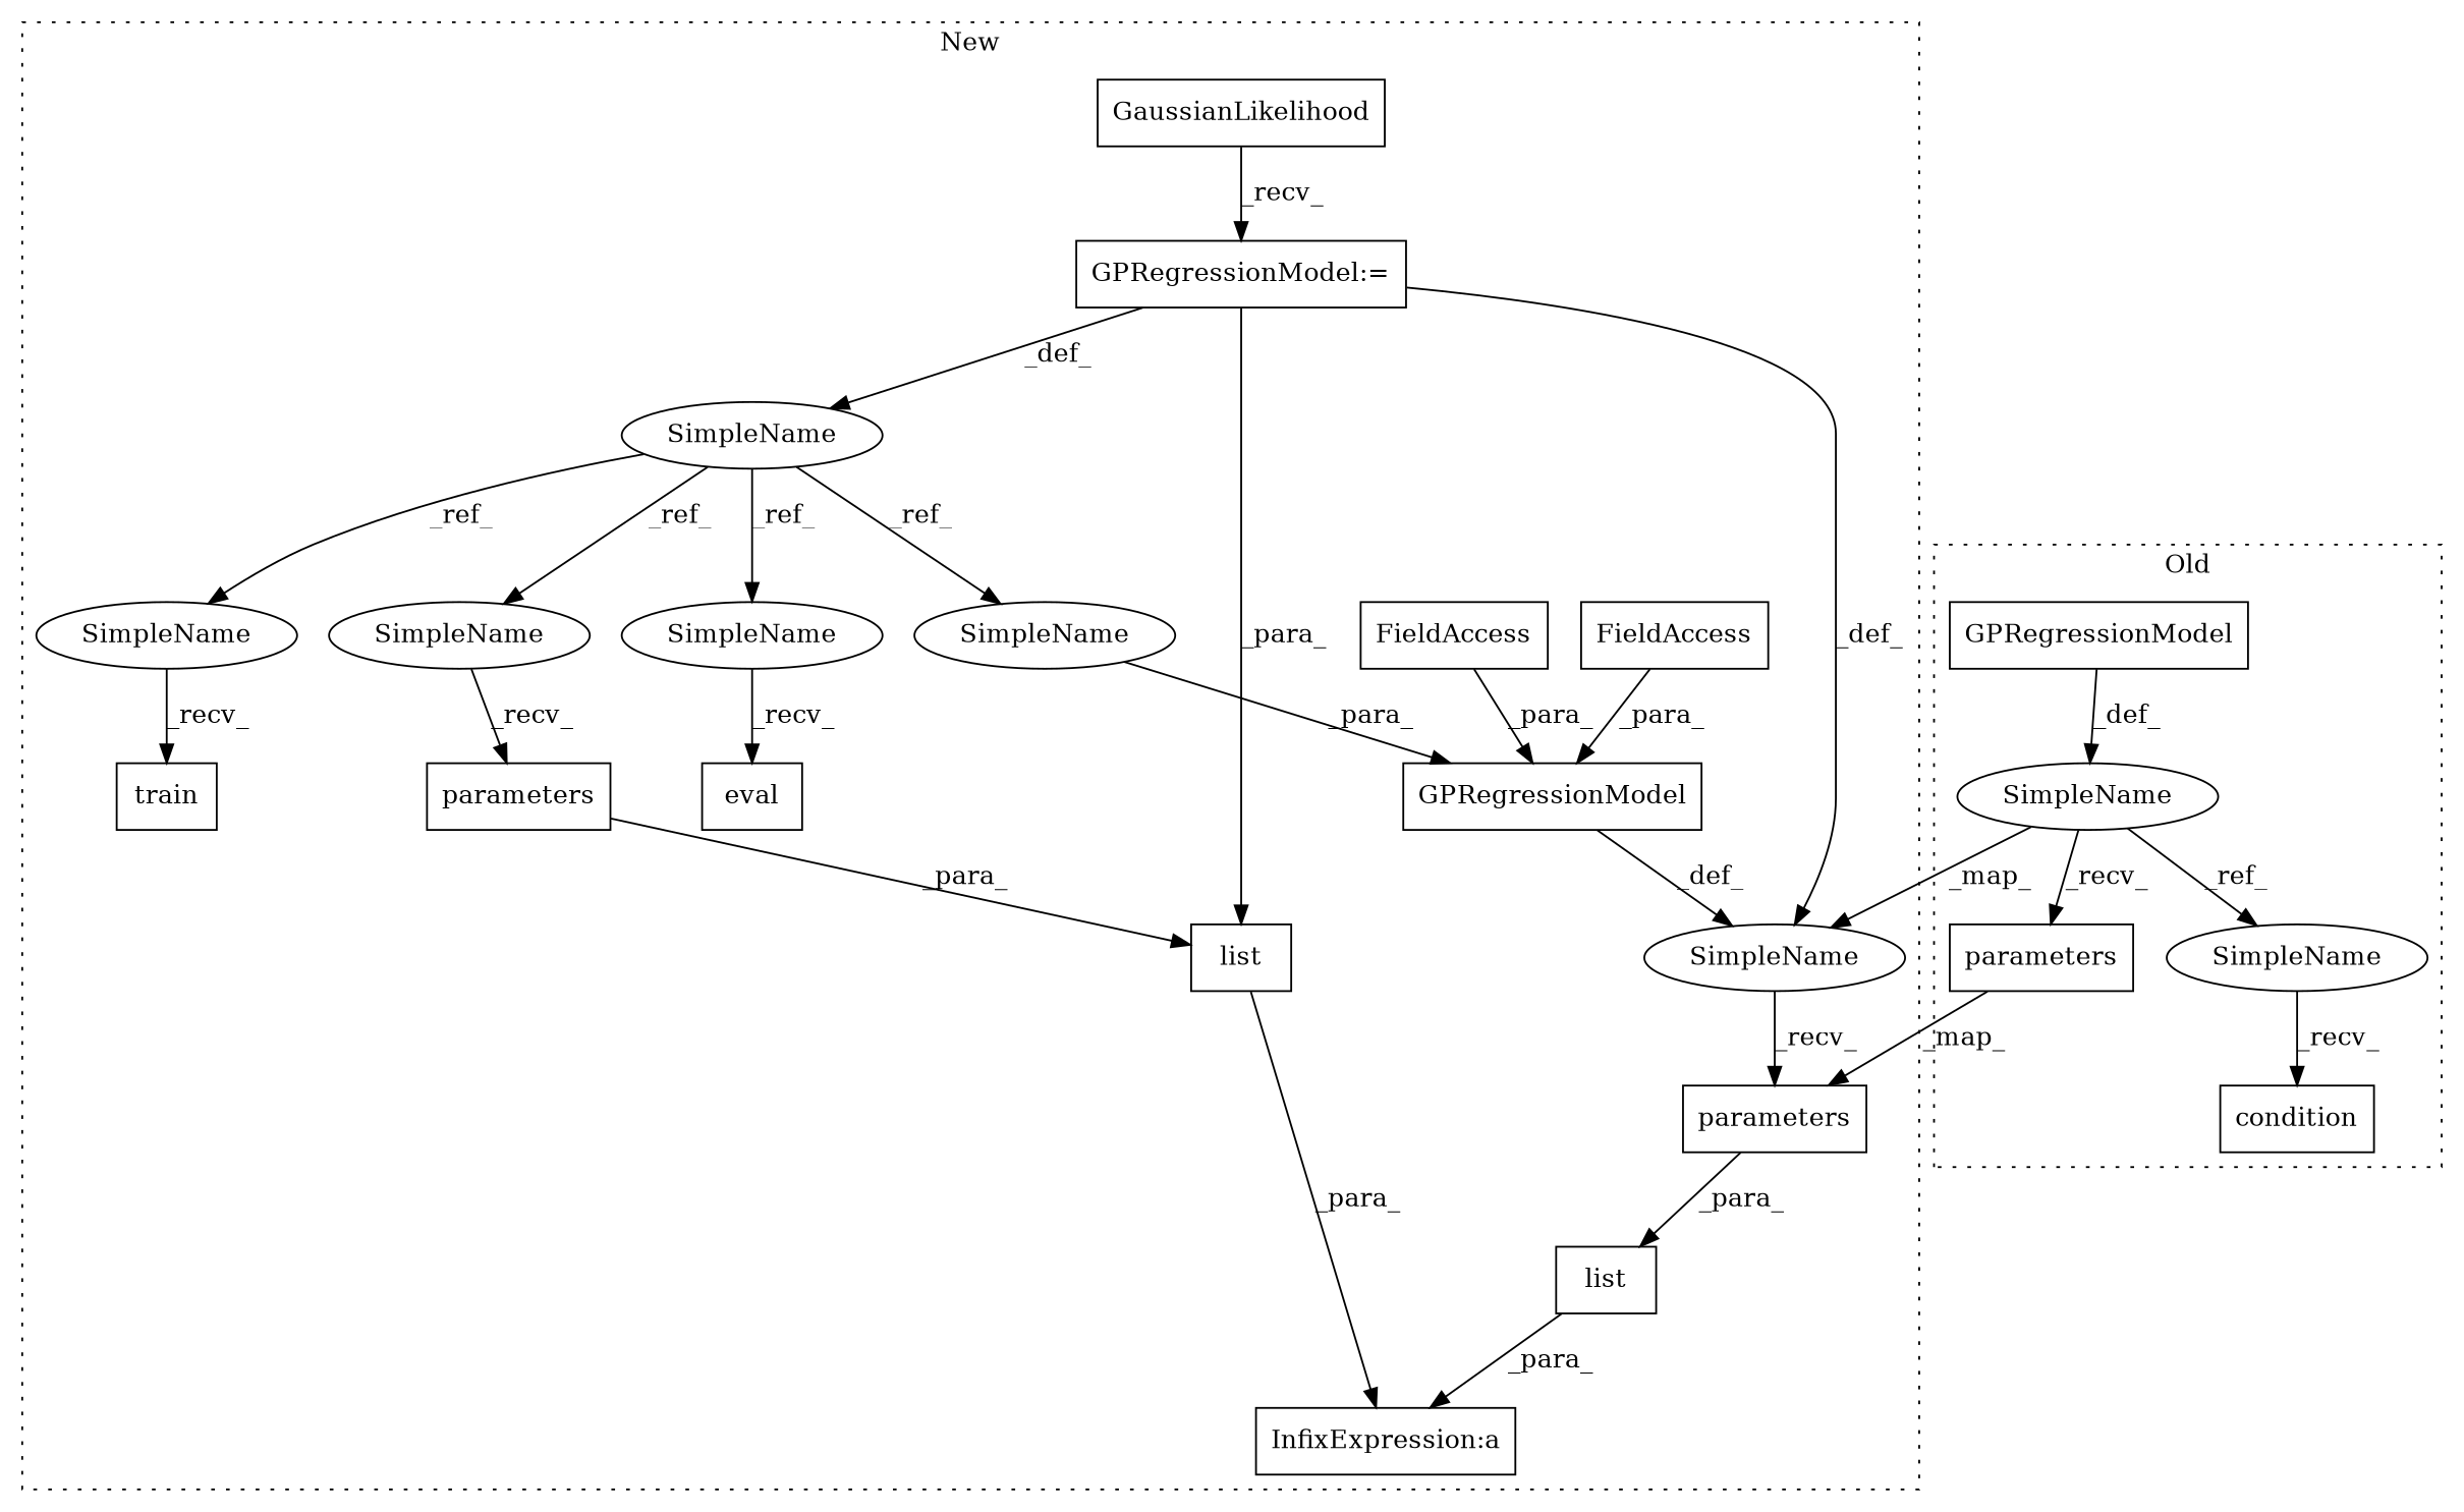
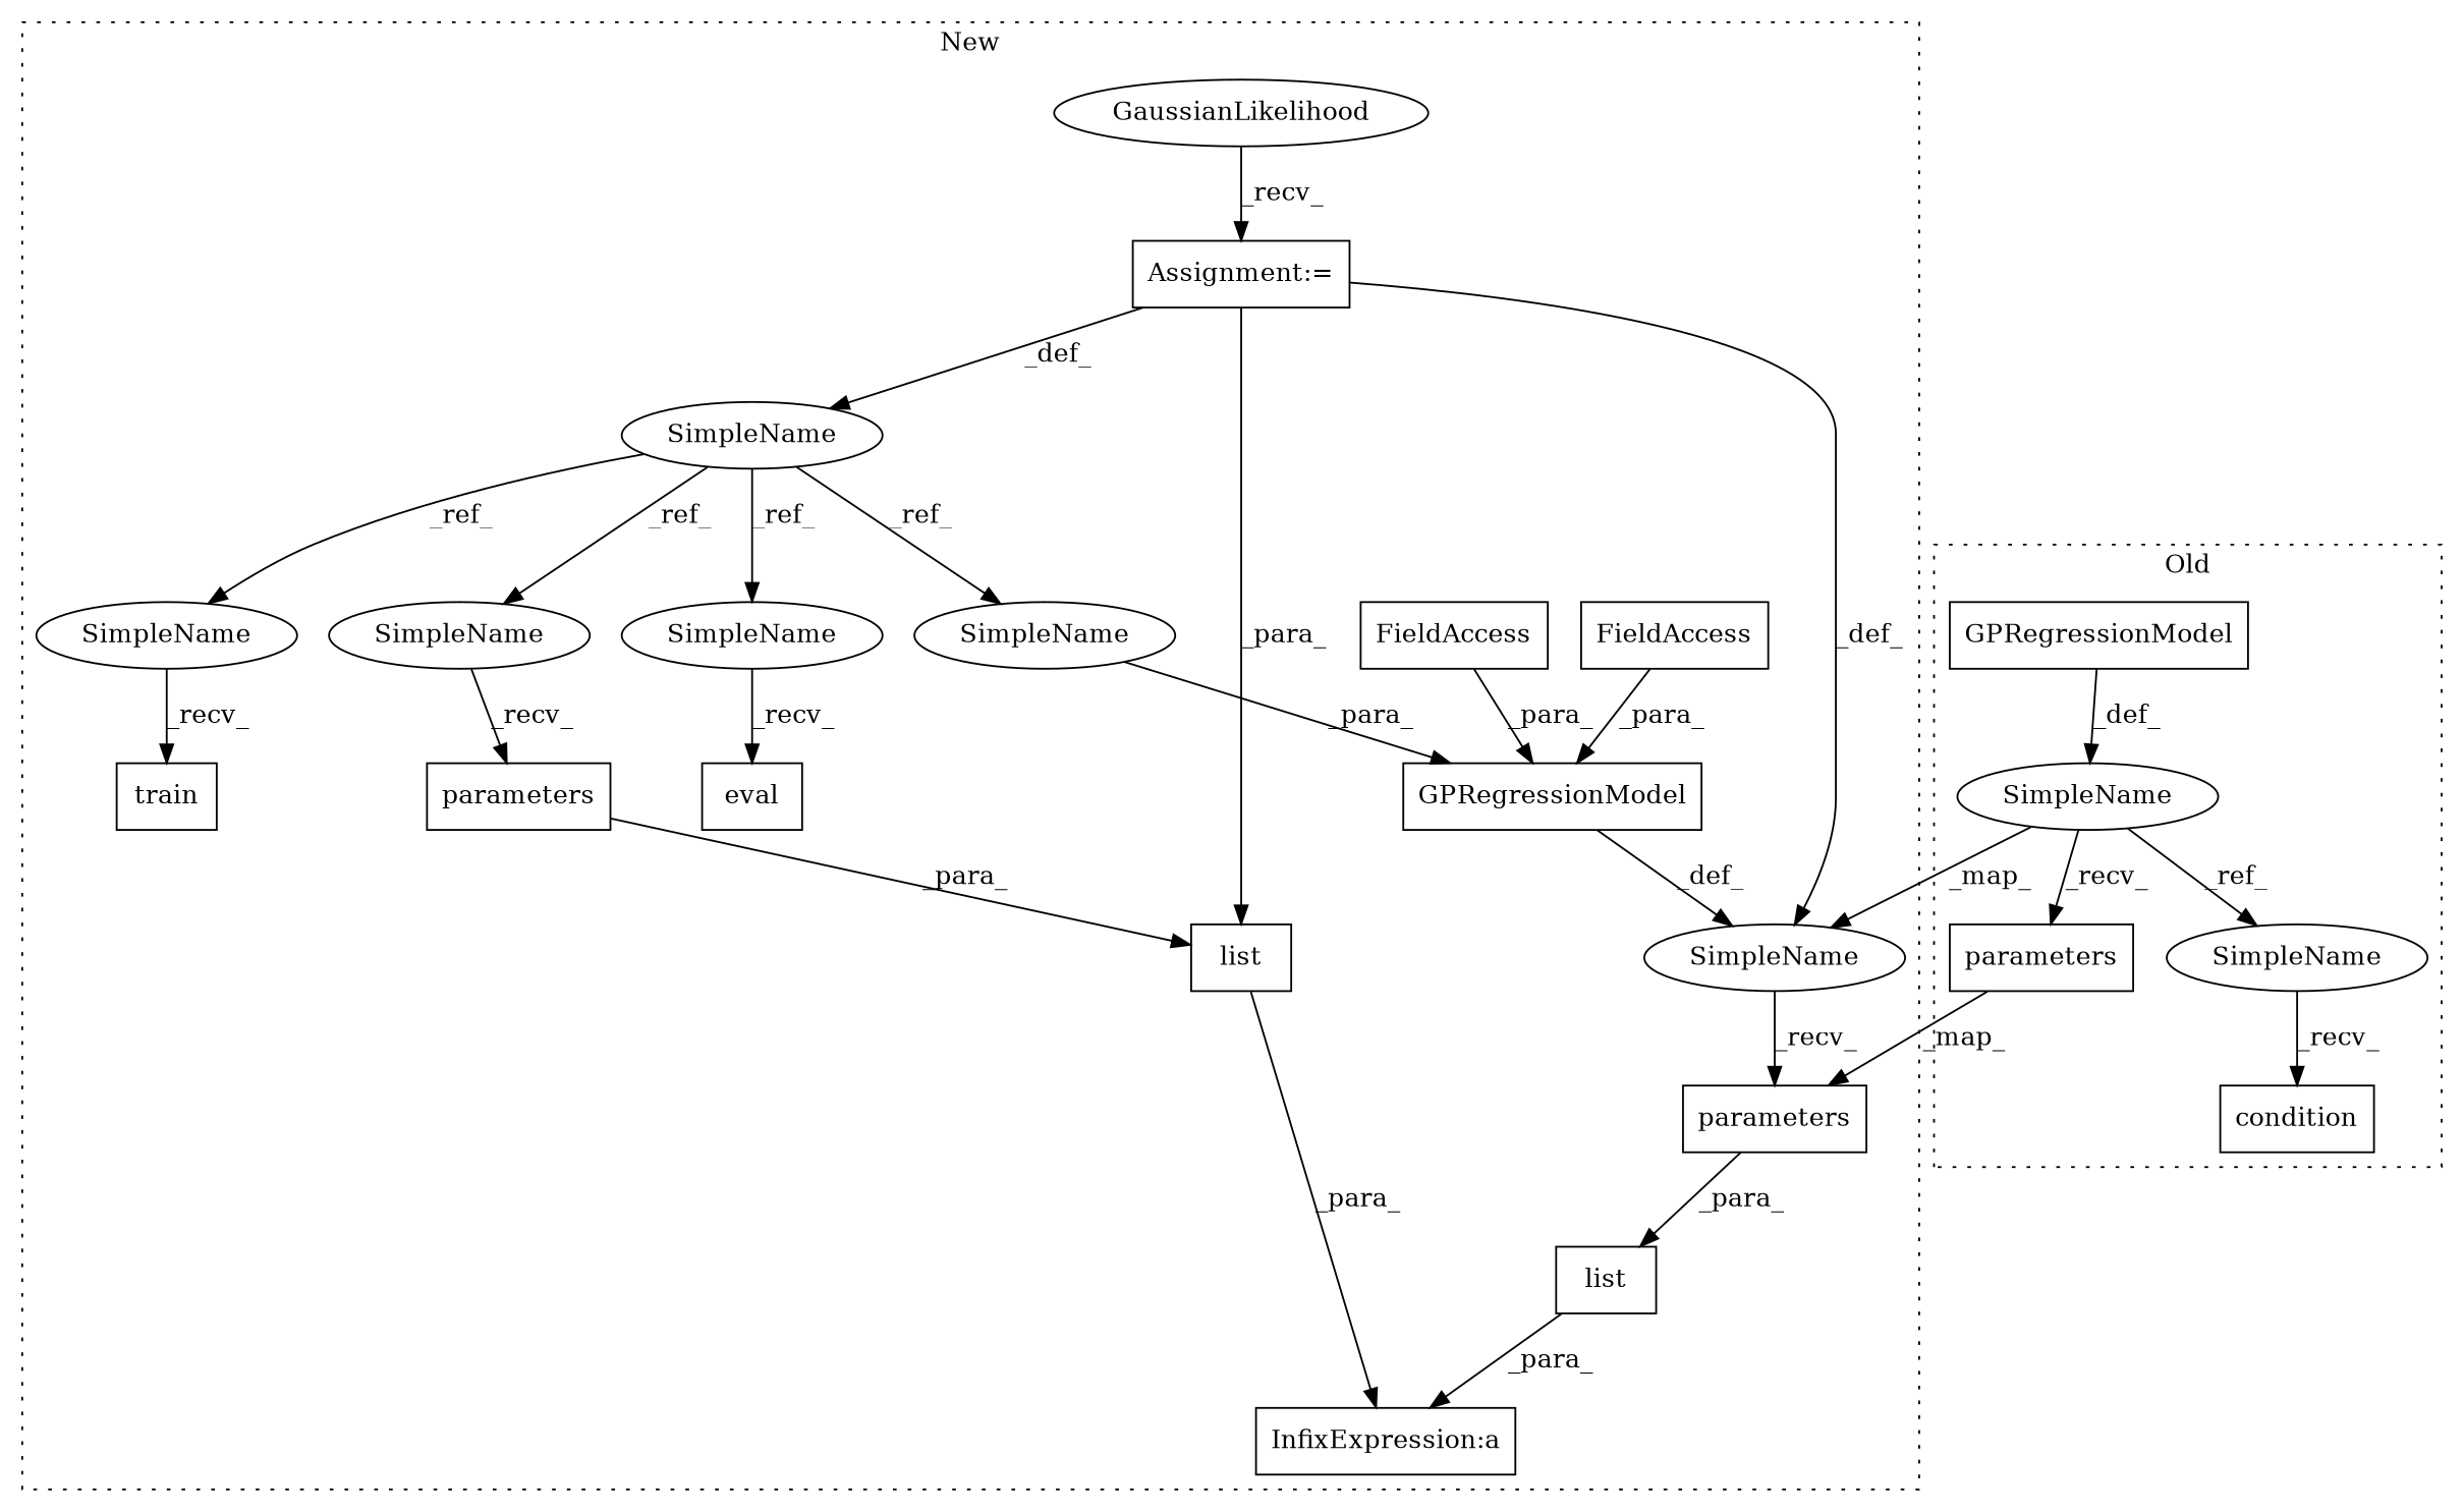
  digraph {
    node [a=32 l=12 shape=box]
    n1 [l="10,1" label=condition s="2566,2591"]
    n2 [l=19 label=GPRegressionModel s=2131]
    n3 [label=parameters s=2208]
    n4 [a=42 l=8 label=SimpleName s=2122 shape=ellipse]
    n5 [a=42 l=8 label=SimpleName s=2557 shape=ellipse]
    n6 [l="18,1" label=GPRegressionModel s="2058,2112"]
    n7 [a=27 l=3 label="InfixExpression:a" s=2213]
    n8 [a=42 l=10 label=SimpleName s=2012 shape=ellipse]
    n9 [l=7 label=train s=2152]
    n10 [l=6 label=eval s=2604]
    n11 [a=22 label=FieldAccess s=2076]
    n12 [a=22 label=FieldAccess s=2089]
    n13 [l="5,1" label=list s="2186,2212"]
    n14 [label=parameters s=2232]
    n15 [l="5,1" label=list s="2216,2244"]
    n16 [label=parameters s=2200]
    n17 [a=42 l=8 label=SimpleName s=2049 shape=ellipse]
-   n18 [l=20 label=GaussianLikelihood s=2023]
-   n19 [a=7 l=1 label="GPRegressionModel:=" s=2022]
+   n18 [l=20 label=GaussianLikelihood s=2023 shape=ellipse]
+   n19 [a=7 l=1 label="Assignment:=" s=2022]
    n20 [a=42 l=10 label=SimpleName s=2593 shape=ellipse]
    n21 [a=42 l=10 label=SimpleName s=2141 shape=ellipse]
    n22 [a=42 l=10 label=SimpleName s=2102 shape=ellipse]
    n23 [a=42 l=10 label=SimpleName s=2221 shape=ellipse]
    subgraph cluster_1 {
      label=Old
      style=dotted
      n1
      n2
      n3
      n4
      n5
    }
    subgraph cluster_2 {
      label=New
      style=dotted
      n6
      n7
      n8
      n9
      n10
      n11
      n12
      n13
      n14
      n15
      n16
      n17
      n18
      n19
      n20
      n21
      n22
      n23
    }
    n2 -> n4 [label=_def_]
    n3 -> n16 [label=_map_]
    n4 -> n3 [label=_recv_]
    n4 -> n5 [label=_ref_]
    n4 -> n17 [label=_map_]
    n5 -> n1 [label=_recv_]
    n6 -> n17 [label=_def_]
    n8 -> n20 [label=_ref_]
    n8 -> n21 [label=_ref_]
    n8 -> n22 [label=_ref_]
    n8 -> n23 [label=_ref_]
    n11 -> n6 [label=_para_]
    n12 -> n6 [label=_para_]
    n13 -> n7 [label=_para_]
    n14 -> n15 [label=_para_]
    n15 -> n7 [label=_para_]
    n16 -> n13 [label=_para_]
    n17 -> n16 [label=_recv_]
    n18 -> n19 [label=_recv_]
    n19 -> n8 [label=_def_]
    n19 -> n15 [label=_para_]
    n19 -> n17 [label=_def_]
    n20 -> n10 [label=_recv_]
    n21 -> n9 [label=_recv_]
    n22 -> n6 [label=_para_]
    n23 -> n14 [label=_recv_]
  }
